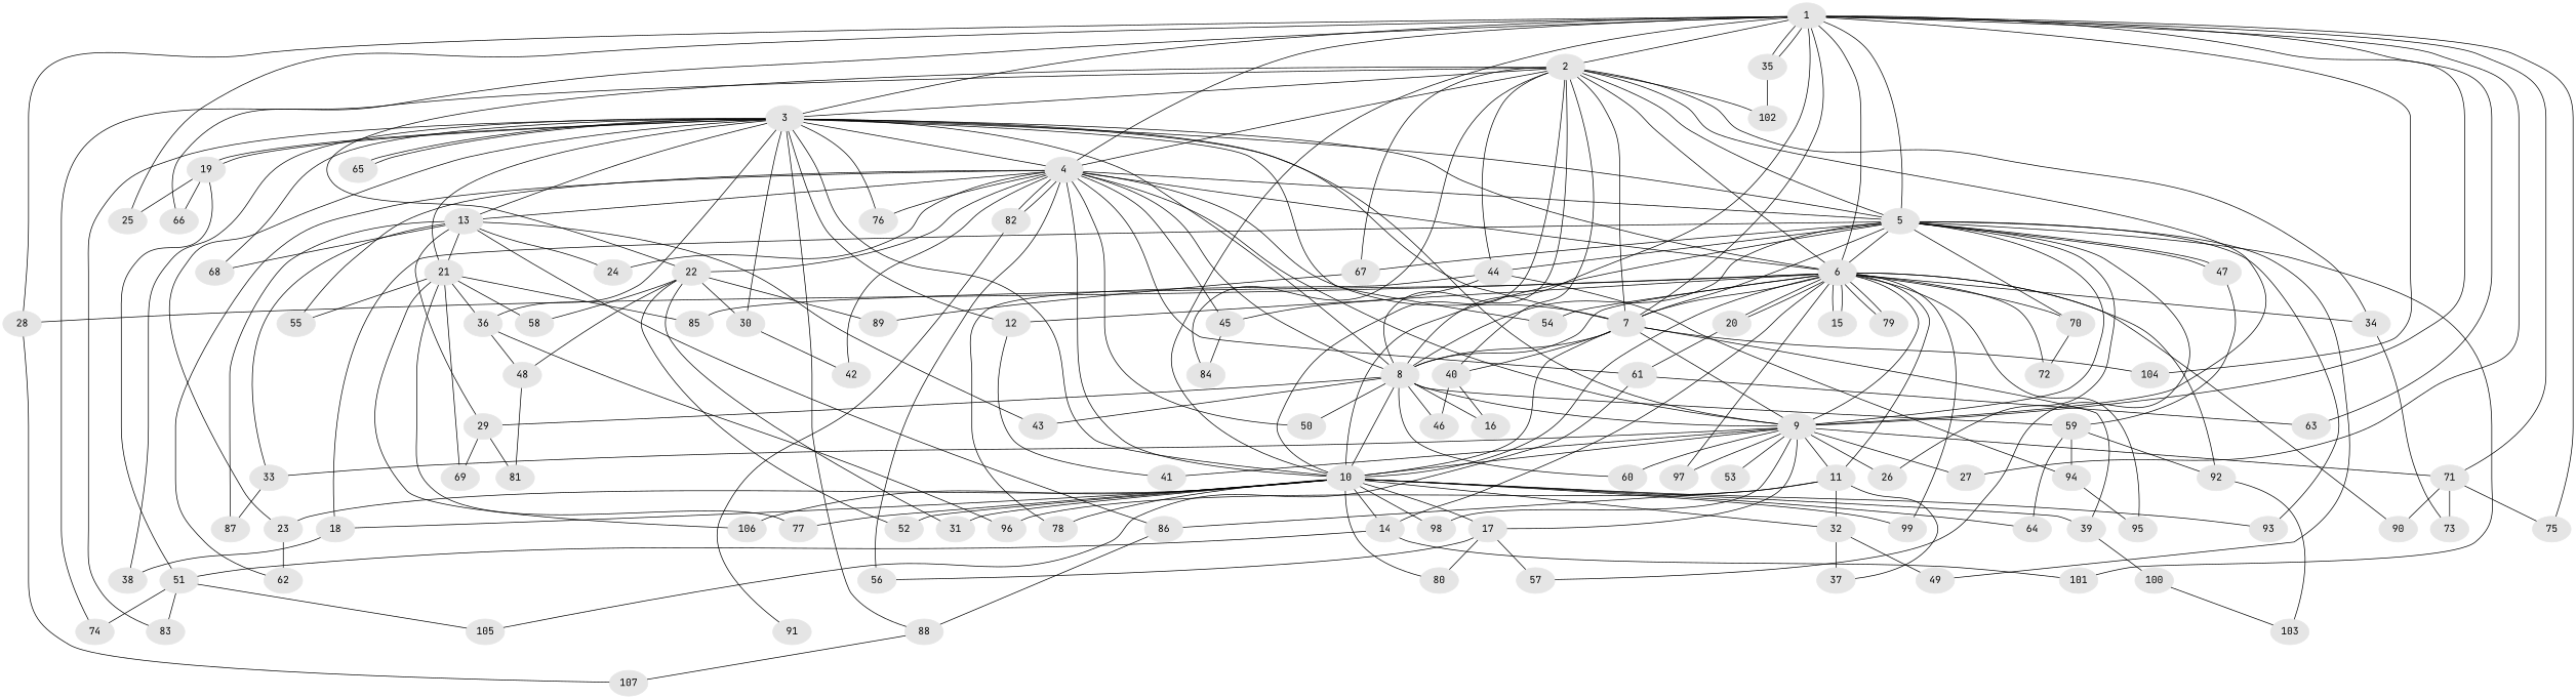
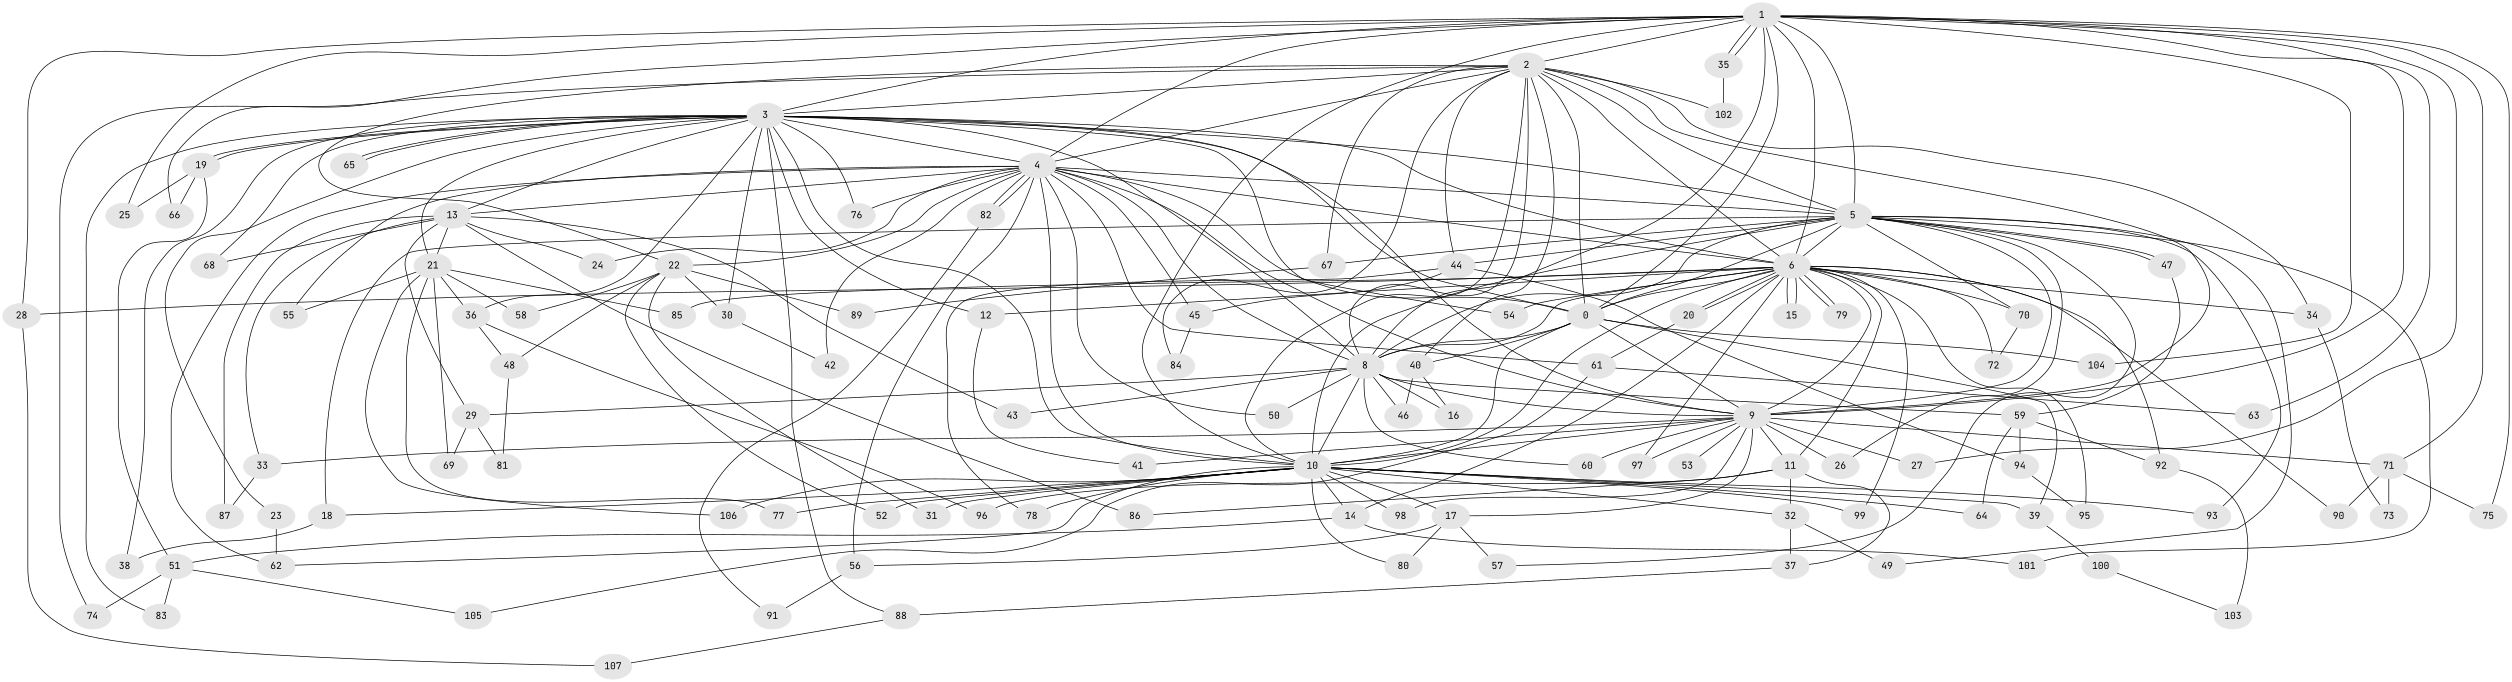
  graph {
    fontname="JetBrains Mono"
    node [color=gray90 fontname="JetBrains Mono" style=filled]
    edge [fontname="JetBrains Mono"]
    1
    2
    3
    4
    5
    6
-   7
+   7 [label=0]
    8
    9
    10
    25
    27
    28
    35
    63
    66
    71
    75
    104
    22
    34
    40
    44
    67
    74
    84
    102
    12
    13
    19
    21
    23
    30
    36
    38
    54
    65
    68
    76
    83
    88
    24
    42
    45
    50
    55
    56
    61
    62
    82
    18
    26
    47
    49
    57
    70
    93
    101
    11
    14
    15
    20
    72
    79
    85
    90
    92
    95
    97
    99
    39
    16
    29
    43
    46
    59
    60
    53
    17
    33
    41
    98
    31
    32
    52
    64
    77
    78
    80
    106
    107
    73
    58
    48
    89
    94
    86
    87
    51
    69
    96
    91
    105
    37
    103
    100
    81
    1 -- 2
    1 -- 3
    1 -- 4
    1 -- 5
    1 -- 6
    1 -- 7
    1 -- 8
    1 -- 9
    1 -- 10
    1 -- 25
    1 -- 27
    1 -- 28
    1 -- 35
    1 -- 35
    1 -- 63
    1 -- 66
    1 -- 71
    1 -- 75
    1 -- 104
    2 -- 3
    2 -- 4
    2 -- 5
    2 -- 6
    2 -- 7
    2 -- 8
    2 -- 9
    2 -- 10
    2 -- 22
    2 -- 34
    2 -- 40
    2 -- 44
    2 -- 67
    2 -- 74
    2 -- 84
    2 -- 102
    3 -- 4
    3 -- 5
    3 -- 6
    3 -- 7
    3 -- 8
    3 -- 9
    3 -- 10
    3 -- 12
    3 -- 13
    3 -- 19
    3 -- 19
    3 -- 21
    3 -- 23
    3 -- 30
    3 -- 36
    3 -- 38
    3 -- 54
    3 -- 65
    3 -- 65
    3 -- 68
    3 -- 76
    3 -- 83
    3 -- 88
    4 -- 5
    4 -- 6
    4 -- 7
    4 -- 8
    4 -- 9
    4 -- 10
    4 -- 22
    4 -- 13
    4 -- 76
    4 -- 24
    4 -- 42
    4 -- 45
    4 -- 50
    4 -- 55
    4 -- 56
    4 -- 61
    4 -- 62
    4 -- 82
    4 -- 82
    5 -- 6
    5 -- 7
    5 -- 8
    5 -- 9
    5 -- 10
    5 -- 44
    5 -- 67
    5 -- 18
    5 -- 26
    5 -- 47
    5 -- 47
    5 -- 49
    5 -- 57
    5 -- 70
    5 -- 93
    5 -- 101
    6 -- 7
    6 -- 8
    6 -- 9
    6 -- 10
    6 -- 28
    6 -- 34
    6 -- 12
    6 -- 54
    6 -- 70
    6 -- 11
    6 -- 14
    6 -- 15
    6 -- 15
    6 -- 20
    6 -- 20
    6 -- 72
    6 -- 79
    6 -- 79
    6 -- 85
    6 -- 90
    6 -- 92
    6 -- 95
    6 -- 97
    6 -- 99
    7 -- 8
    7 -- 9
    7 -- 10
    7 -- 104
    7 -- 40
    7 -- 39
    8 -- 9
    8 -- 10
    8 -- 50
    8 -- 16
    8 -- 29
    8 -- 43
    8 -- 46
    8 -- 59
    8 -- 60
    9 -- 10
    9 -- 27
    9 -- 71
    9 -- 26
    9 -- 11
    9 -- 97
    9 -- 60
    9 -- 53
    9 -- 17
    9 -- 33
    9 -- 41
    9 -- 98
-   10 -- 23
+   10 -- 62
    10 -- 18
    10 -- 93
    10 -- 14
    10 -- 99
    10 -- 39
    10 -- 17
    10 -- 98
    10 -- 31
    10 -- 32
    10 -- 52
    10 -- 64
    10 -- 77
    10 -- 78
    10 -- 80
    10 -- 106
    28 -- 107
    35 -- 102
    71 -- 75
    71 -- 90
    71 -- 73
    22 -- 30
    22 -- 31
    22 -- 52
    22 -- 58
    22 -- 48
    22 -- 89
    34 -- 73
    40 -- 16
    40 -- 46
    44 -- 45
    44 -- 78
    44 -- 94
    67 -- 89
    12 -- 41
    13 -- 21
    13 -- 68
    13 -- 24
    13 -- 29
    13 -- 43
    13 -- 33
    13 -- 86
    13 -- 87
    19 -- 25
    19 -- 66
    19 -- 51
    21 -- 36
    21 -- 55
    21 -- 85
    21 -- 77
    21 -- 106
    21 -- 58
    21 -- 69
    23 -- 62
    30 -- 42
    36 -- 48
    36 -- 96
    88 -- 107
    45 -- 84
+   56 -- 91
    61 -- 63
    61 -- 105
    82 -- 91
    18 -- 38
    47 -- 59
    70 -- 72
    11 -- 32
    11 -- 86
    11 -- 96
    11 -- 37
    14 -- 101
    14 -- 51
    20 -- 61
    92 -- 103
    39 -- 100
    29 -- 69
    29 -- 81
    59 -- 92
    59 -- 64
    59 -- 94
    17 -- 56
    17 -- 57
    17 -- 80
    33 -- 87
    32 -- 49
    32 -- 37
    48 -- 81
    94 -- 95
    51 -- 74
    51 -- 83
    51 -- 105
-   86 -- 88
+   37 -- 88
    100 -- 103
  }
